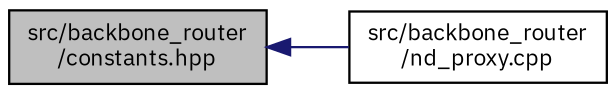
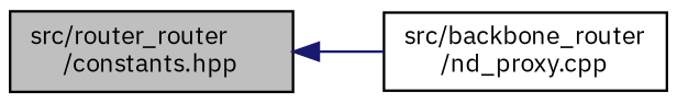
  digraph {
    rankdir=LR
    fontname="IBM Plex Sans"
    node [color=black fontname="IBM Plex Sans" fontsize=10 shape=record style=filled]
-   n1 [fillcolor=grey75 fontcolor=black height=0.2 label="src/backbone_router\l/constants.hpp" width=0.4]
+   n1 [fillcolor=grey75 fontcolor=black height=0.2 label="src/router_router\l/constants.hpp" width=0.4]
    n2 [fillcolor=white height=0.2 label="src/backbone_router\l/nd_proxy.cpp" width=0.4]
    n1 -> n2 [color=midnightblue dir=back fontname="IBM Plex Sans" fontsize=10 labelfontname=Helvetica labelfontsize=10 style=solid]
  }
